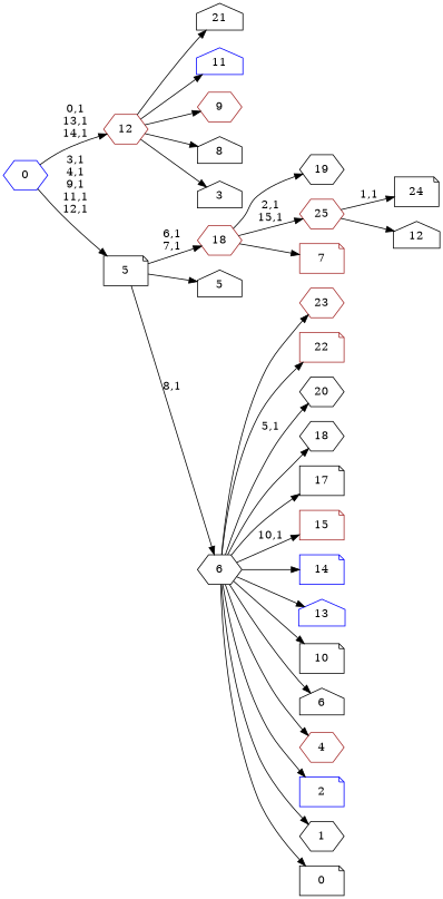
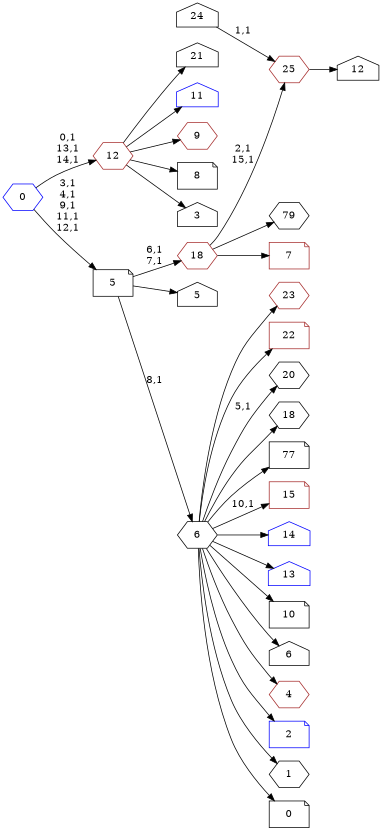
  digraph {
    rankdir=LR
    node [color=black shape=hexagon]
-   n1 [label=24 shape=note]
+   n1 [label=24 shape=house]
    n2 [color=brown label=23]
    n3 [color=brown label=22 shape=note]
    n4 [label=21 shape=house]
    n5 [label=20]
-   n6 [label=19]
+   n6 [label=79]
    n7 [label=18]
-   n8 [label=17 shape=note]
+   n8 [label=77 shape=note]
    n9 [color=brown label=15 shape=note]
-   n10 [color=blue label=14 shape=note]
+   n10 [color=blue label=14 shape=house]
    n11 [color=blue label=13 shape=house]
    n12 [label=12 shape=house]
    25 [color=brown]
    n14 [color=blue label=11 shape=house]
    n15 [label=10 shape=note]
    n16 [color=brown label=9]
-   n17 [label=8 shape=house]
+   n17 [label=8 shape=note]
    n18 [color=brown label=7 shape=note]
    18 [color=brown]
    n20 [label=6 shape=house]
    n21 [label=5 shape=house]
    n22 [color=brown label=4]
    n23 [label=3 shape=house]
    12 [color=brown]
    n25 [color=blue label=2 shape=note]
    n26 [label=1]
    n27 [label=0 shape=note]
    6
    5 [shape=note]
    0 [color=blue]
-   25 -> n1 [label="1,1"]
+   n1 -> 25 [label="1,1"]
    25 -> n12
    18 -> n6
    18 -> 25 [label="2,1\n15,1"]
    18 -> n18
    12 -> n4
    12 -> n14
    12 -> n16
    12 -> n17
    12 -> n23
    6 -> n2
    6 -> n3
    6 -> n5 [label="5,1"]
    6 -> n7
    6 -> n8
    6 -> n9 [label="10,1"]
    6 -> n10
    6 -> n11
    6 -> n15
    6 -> n20
    6 -> n22
    6 -> n25
    6 -> n26
    6 -> n27
    5 -> 18 [label="6,1\n7,1"]
    5 -> n21
    5 -> 6 [label="8,1"]
    0 -> 12 [label="0,1\n13,1\n14,1"]
    0 -> 5 [label="3,1\n4,1\n9,1\n11,1\n12,1"]
  }
